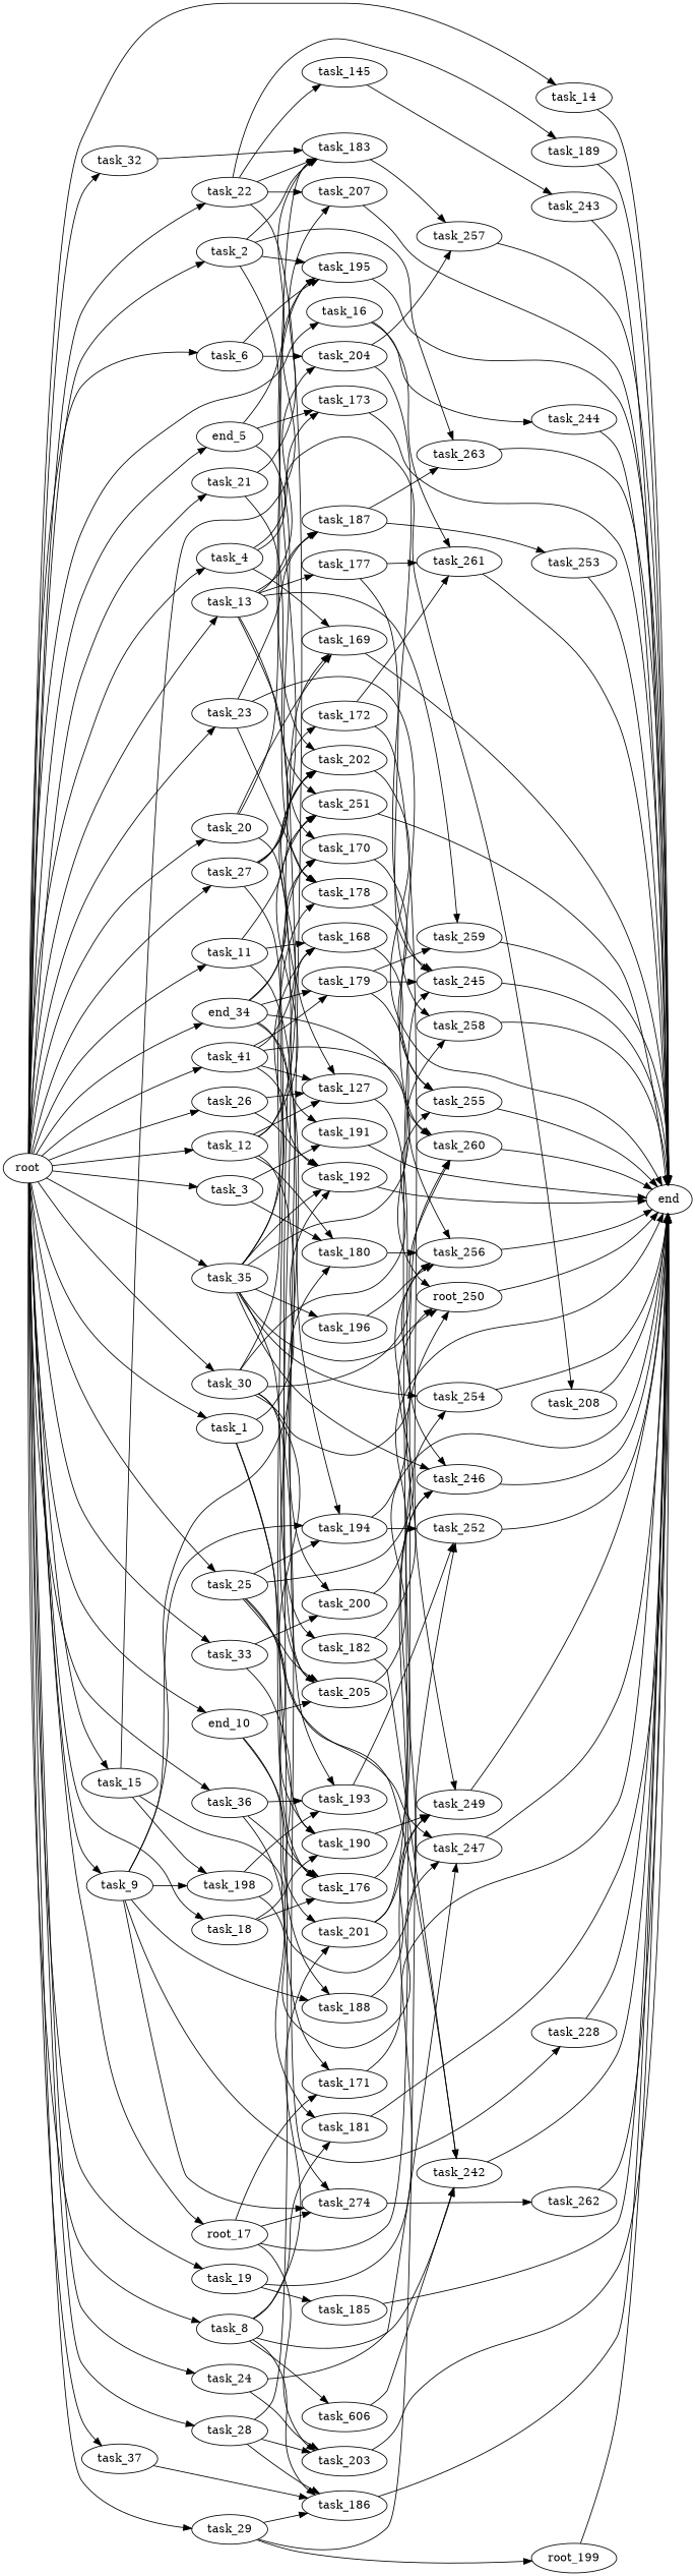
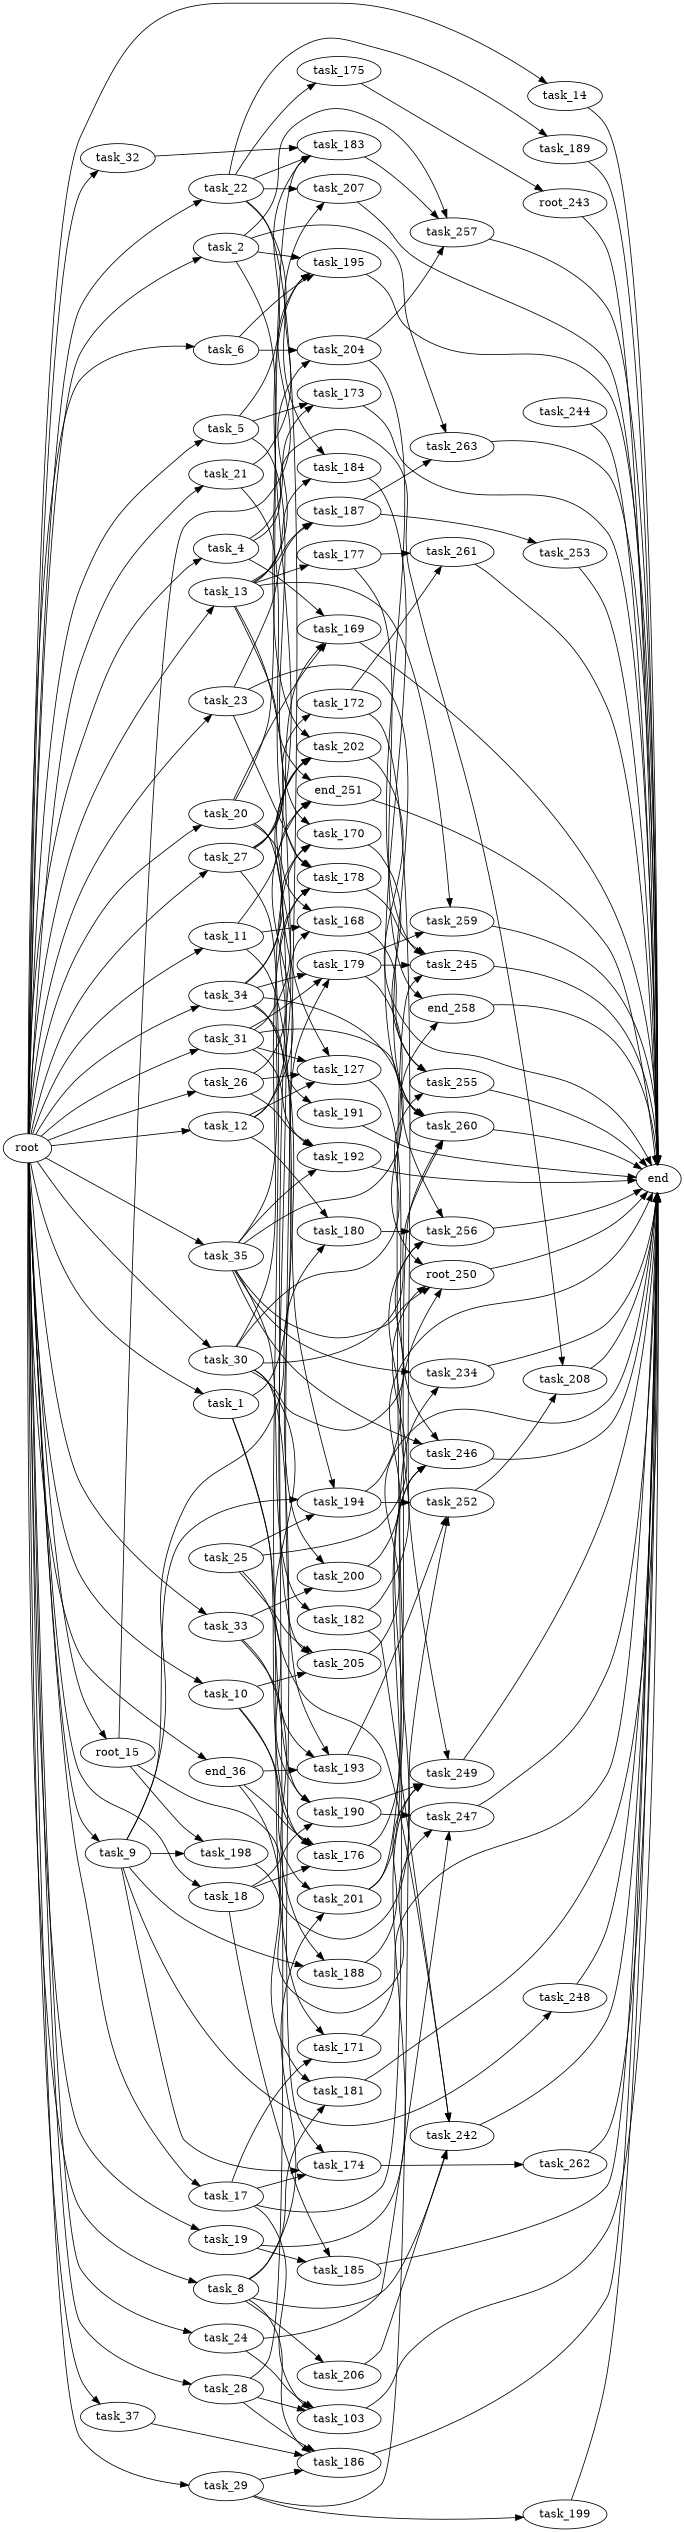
  digraph {
    fontname="DejaVu Serif"
    rankdir=LR
    node [fontname="DejaVu Serif"]
    edge [fontname="DejaVu Serif"]
    root
    task_11
    task_2
-   task_34 [label=end_34]
+   task_34
    task_21
    task_23
    task_35
    task_33
    task_14
-   task_3
    task_28
    task_22
-   task_5 [label=end_5]
+   task_5
    task_9
    task_27
    task_20
    task_37
    task_30
    task_8
    task_24
-   task_31 [label=task_41]
+   task_31
    task_12
    task_32
-   task_10 [label=end_10]
+   task_10
    task_29
    task_1
    task_4
    task_13
-   task_36
-   task_16
-   task_15
+   task_36 [label=end_36]
+   task_15 [label=root_15]
    task_18
    task_26
    task_25
    task_19
-   task_17 [label=root_17]
+   task_17
    task_6
    task_168
    task_194
-   task_251
+   task_251 [label=end_251]
    task_263
    task_257
    task_202
    task_195
    task_179
    n46 [label=root_250]
    task_200
    task_191
    task_170
    task_178
    task_207
    task_187
    task_260
-   task_254
-   task_196
-   task_258
+   task_254 [label=task_234]
+   task_258 [label=end_258]
    task_182
    task_246
    task_192
    task_193
    task_188
    end
    task_180
-   task_203
+   task_203 [label=task_103]
    task_186
    task_183
-   task_175 [label=task_145]
+   task_175
    task_189
+   task_184
    task_173
    task_198
-   task_174 [label=task_274]
-   task_248 [label=task_228]
+   task_174
+   task_248
    task_172
    task_190
    task_205
    task_169
    task_256
    task_242
    task_255
-   task_206 [label=task_606]
+   task_206
    task_201
    task_181
    task_247
    n85 [label=task_127]
    task_176
    task_252
-   task_199 [label=root_199]
+   task_199
    task_171
    task_208
    task_259
    task_204
    task_177
    task_261
    task_244
    task_185
    task_249
    task_245
    task_253
-   task_243
+   task_243 [label=root_243]
    task_262
    root -> task_11
    root -> task_2
    root -> task_34
    root -> task_21
    root -> task_23
    root -> task_35
    root -> task_33
    root -> task_14
-   root -> task_3
    root -> task_28
    root -> task_22
    root -> task_5
    root -> task_9
    root -> task_27
    root -> task_20
    root -> task_37
    root -> task_30
    root -> task_8
    root -> task_24
    root -> task_31
    root -> task_12
    root -> task_32
    root -> task_10
    root -> task_29
    root -> task_1
    root -> task_4
    root -> task_13
    root -> task_36
-   root -> task_16
    root -> task_15
    root -> task_18
    root -> task_26
-   root -> task_25
    root -> task_19
    root -> task_17
    root -> task_6
    task_11 -> task_168
    task_11 -> task_194
    task_11 -> task_251
    task_2 -> task_263
-   task_2 -> task_183
+   task_2 -> task_257
    task_2 -> task_202
    task_2 -> task_195
    task_34 -> task_202
    task_34 -> task_179
    task_34 -> n46
    task_34 -> task_200
    task_34 -> task_191
    task_34 -> task_170
    task_21 -> task_178
    task_21 -> task_207
    task_23 -> task_178
    task_23 -> task_187
    task_23 -> task_260
    task_35 -> n46
    task_35 -> task_170
    task_35 -> task_254
-   task_35 -> task_196
    task_35 -> task_258
    task_35 -> task_182
    task_35 -> task_246
    task_35 -> task_192
    task_33 -> task_200
-   task_198 -> task_193
+   task_33 -> task_193
    task_33 -> task_188
    task_14 -> end
-   task_3 -> task_191
-   task_3 -> task_180
    task_28 -> task_168
    task_28 -> task_203
    task_28 -> task_186
    task_22 -> task_207
    task_22 -> task_193
    task_22 -> task_183
    task_22 -> task_175
    task_22 -> task_189
+   task_22 -> task_184
    task_5 -> task_170
    task_5 -> task_183
    task_5 -> task_173
    task_9 -> task_194
    task_9 -> task_188
    task_9 -> task_180
    task_9 -> task_198
    task_9 -> task_174
    task_9 -> task_248
    task_27 -> task_202
    task_27 -> task_195
    task_27 -> task_172
    task_27 -> task_190
-   task_35 -> task_168
+   task_20 -> task_168
    task_20 -> task_183
    task_20 -> task_205
    task_20 -> task_169
    task_37 -> task_186
    task_30 -> task_178
    task_30 -> task_260
    task_30 -> task_174
    task_30 -> task_256
    task_30 -> task_242
    task_30 -> task_255
    task_8 -> task_186
    task_8 -> task_242
    task_8 -> task_206
    task_8 -> task_201
    task_8 -> task_181
    task_24 -> task_203
    task_24 -> task_247
    task_31 -> task_202
    task_31 -> task_179
    task_31 -> task_260
    task_31 -> task_192
    task_31 -> n85
    task_12 -> task_251
    task_12 -> task_180
-   task_12 -> task_205
    task_12 -> task_169
    task_12 -> n85
    task_32 -> task_183
    task_10 -> task_205
    task_10 -> task_201
    task_10 -> task_176
    task_29 -> task_186
    task_29 -> task_252
    task_29 -> task_199
-   task_1 -> task_192
+   task_1 -> task_179
    task_1 -> task_176
    task_1 -> task_171
    task_4 -> task_173
    task_4 -> task_169
    task_4 -> task_208
    task_13 -> task_251
    task_13 -> task_187
+   task_13 -> task_184
    task_13 -> n85
    task_13 -> task_259
    task_13 -> task_204
    task_13 -> task_177
    task_36 -> task_193
    task_36 -> task_181
    task_36 -> task_176
-   task_16 -> task_261
-   task_16 -> task_244
    task_15 -> task_195
    task_15 -> task_246
    task_15 -> task_198
    task_18 -> task_190
    task_18 -> task_176
+   task_18 -> task_185
+   task_26 -> task_178
    task_26 -> task_192
    task_26 -> n85
    task_25 -> task_194
    task_25 -> n46
    task_25 -> task_190
    task_25 -> task_205
-   task_25 -> task_247
+   task_190 -> task_247
    task_19 -> task_185
    task_19 -> task_249
    task_17 -> task_203
    task_17 -> task_174
    task_17 -> task_171
    task_17 -> task_245
    task_6 -> task_195
    task_6 -> task_204
    task_168 -> task_255
    task_194 -> task_256
    task_194 -> task_252
    task_251 -> end
    task_263 -> end
    task_257 -> end
    task_202 -> end
    task_195 -> end
    task_179 -> task_256
    task_179 -> task_259
    task_179 -> task_245
    n46 -> end
    task_200 -> end
    task_191 -> end
    task_170 -> task_255
    task_178 -> task_245
    task_207 -> end
    task_187 -> task_263
    task_187 -> task_253
    task_260 -> end
    task_254 -> end
-   task_196 -> task_256
    task_258 -> end
    task_182 -> n46
    task_182 -> task_242
    task_246 -> end
    task_192 -> end
    task_193 -> task_252
    task_188 -> task_249
    task_180 -> task_256
    task_203 -> end
    task_186 -> end
    task_183 -> task_257
    task_175 -> task_243
    task_189 -> end
+   task_184 -> task_260
    task_173 -> end
    task_198 -> task_247
    task_174 -> task_262
    task_248 -> end
    task_172 -> task_261
    task_172 -> task_249
    task_190 -> task_249
    task_205 -> end
    task_169 -> end
    task_256 -> end
    task_242 -> end
    task_255 -> end
    task_206 -> task_242
    task_201 -> task_260
    task_201 -> task_246
    task_181 -> end
    task_247 -> end
    n85 -> task_246
    task_176 -> task_254
-   task_252 -> end
+   task_252 -> task_208
    task_199 -> end
    task_171 -> end
    task_208 -> end
    task_259 -> end
    task_204 -> task_257
    task_204 -> task_245
    task_177 -> task_258
    task_177 -> task_261
    task_261 -> end
    task_244 -> end
    task_185 -> end
    task_249 -> end
    task_245 -> end
    task_253 -> end
    task_243 -> end
    task_262 -> end
  }
